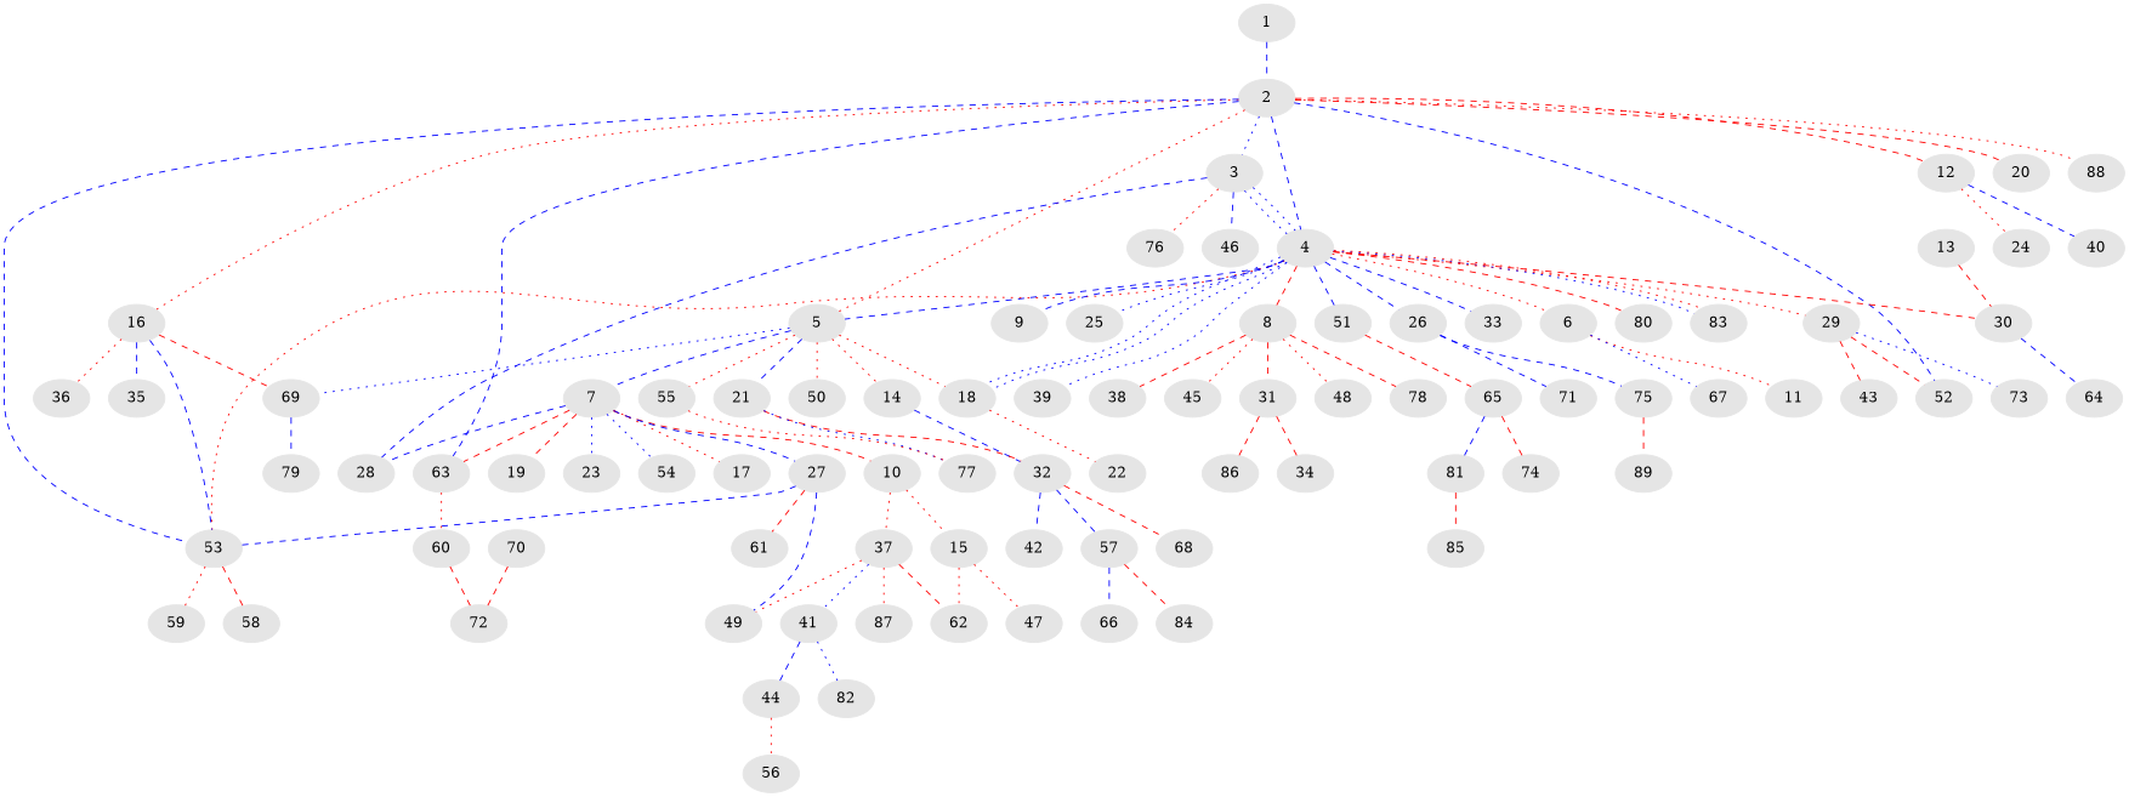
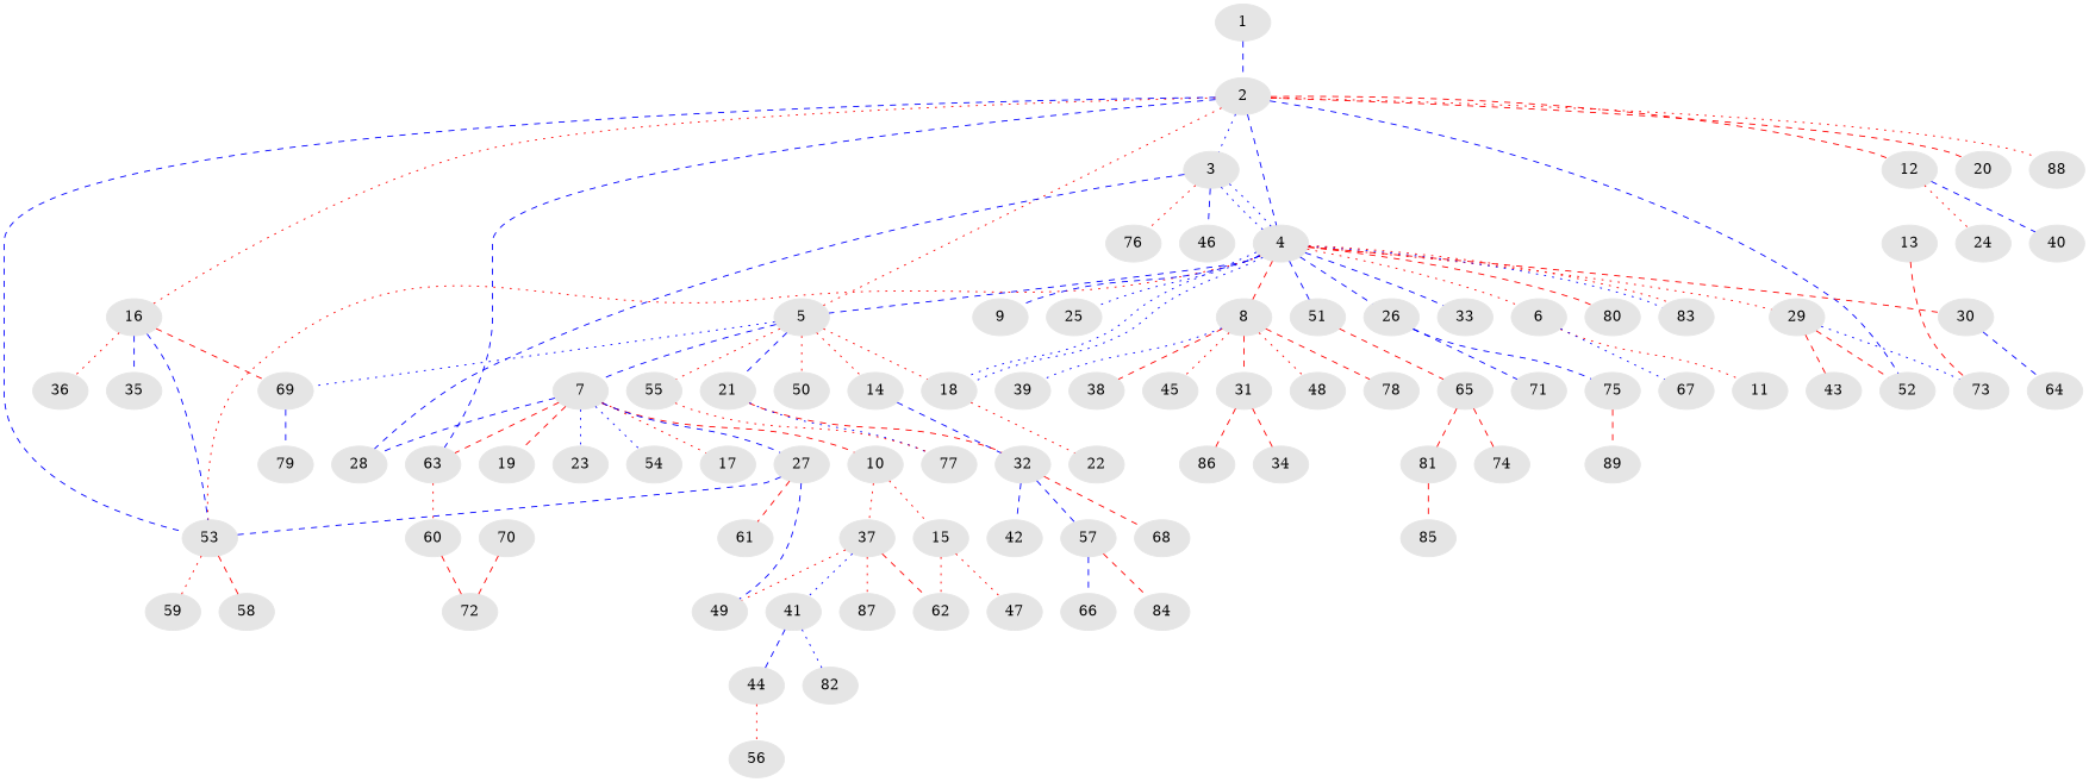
  graph {
    node [color=gray90 style=filled]
    edge [color=red style=dashed]
    1
    2
    3
    4
    5
    12
    16
    20
    52
    53
    63
    88
    28
    46
    76
    6
    8
    9
    18
    25
    26
    29
    33
    51
    80
    83
    30
    7
    14
    21
    50
    55
    69
    24
    40
    35
    36
    58
    59
    60
    11
    67
    31
    38
    39
    45
    48
    78
    13
    22
    71
    75
    43
    73
    65
    10
    17
    19
    23
    27
    54
    32
    77
    79
    70
    72
    15
    37
    49
    61
    34
    86
    47
    62
    41
    87
    64
    57
    42
    68
    66
    84
    89
    44
    82
    56
    74
    81
    85
    1 -- 2 [color=blue]
    2 -- 3 [color=blue style=dotted]
    2 -- 4 [color=blue]
    2 -- 5 [style=dotted]
    2 -- 12
    2 -- 16 [style=dotted]
    2 -- 20
    2 -- 52 [color=blue]
    2 -- 53 [color=blue]
    2 -- 63 [color=blue]
    2 -- 88 [style=dotted]
    3 -- 4 [color=blue style=dotted]
    3 -- 4 [color=blue style=dotted]
    3 -- 28 [color=blue]
    3 -- 46 [color=blue]
    3 -- 76 [style=dotted]
    4 -- 5 [color=blue]
    4 -- 53 [style=dotted]
    4 -- 6 [style=dotted]
    4 -- 8
    4 -- 9 [color=blue]
    4 -- 18 [color=blue style=dotted]
    4 -- 18 [color=blue style=dotted]
    4 -- 25 [color=blue style=dotted]
    4 -- 26 [color=blue]
    4 -- 29 [style=dotted]
    4 -- 33 [color=blue]
    4 -- 51 [color=blue]
    4 -- 80
    4 -- 83 [color=blue style=dotted]
    4 -- 83 [style=dotted]
    4 -- 30
    5 -- 18 [style=dotted]
    5 -- 7 [color=blue]
    5 -- 14 [style=dotted]
    5 -- 21 [color=blue]
    5 -- 50 [style=dotted]
    5 -- 55 [style=dotted]
    5 -- 69 [color=blue style=dotted]
    12 -- 24 [style=dotted]
    12 -- 40 [color=blue]
    16 -- 53 [color=blue]
    16 -- 69
    16 -- 35 [color=blue]
    16 -- 36 [style=dotted]
    53 -- 58
    53 -- 59 [style=dotted]
    63 -- 60 [style=dotted]
    6 -- 11 [style=dotted]
    6 -- 67 [color=blue style=dotted]
    8 -- 31
    8 -- 38
-   4 -- 39 [color=blue style=dotted]
+   8 -- 39 [color=blue style=dotted]
    8 -- 45 [style=dotted]
    8 -- 48 [style=dotted]
    8 -- 78
    18 -- 22 [style=dotted]
    26 -- 71 [color=blue]
    26 -- 75 [color=blue]
    29 -- 52
    29 -- 43
    29 -- 73 [color=blue style=dotted]
    51 -- 65
    30 -- 64 [color=blue]
    7 -- 63
    7 -- 28 [color=blue]
    7 -- 10
    7 -- 17 [style=dotted]
    7 -- 19
    7 -- 23 [color=blue style=dotted]
    7 -- 27 [color=blue]
    7 -- 54 [color=blue style=dotted]
    14 -- 32 [color=blue]
    21 -- 32
    21 -- 77 [color=blue style=dotted]
    55 -- 77 [style=dotted]
    69 -- 79 [color=blue]
    60 -- 72
    31 -- 34
    31 -- 86
-   13 -- 30
+   13 -- 73
    75 -- 89
    65 -- 74
-   65 -- 81 [color=blue]
+   65 -- 81
    10 -- 15 [style=dotted]
    10 -- 37 [style=dotted]
    27 -- 53 [color=blue]
    27 -- 49 [color=blue]
    27 -- 61
    32 -- 57 [color=blue]
    32 -- 42 [color=blue]
    32 -- 68
    70 -- 72
    15 -- 47 [style=dotted]
    15 -- 62 [style=dotted]
    37 -- 49 [style=dotted]
    37 -- 62
    37 -- 41 [color=blue style=dotted]
    37 -- 87 [style=dotted]
    41 -- 44 [color=blue]
    41 -- 82 [color=blue style=dotted]
    57 -- 66 [color=blue]
    57 -- 84
    44 -- 56 [style=dotted]
    81 -- 85
  }
